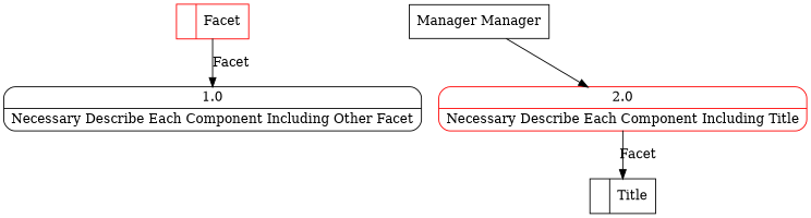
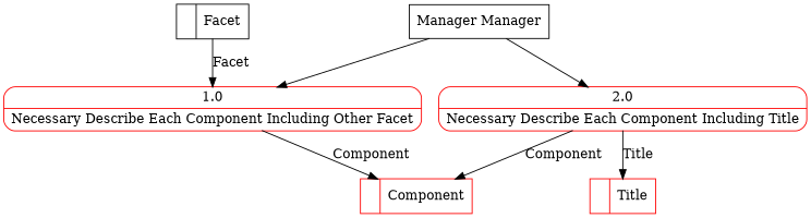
  digraph {
    node [shape=record]
-   n2 [color=black label="<f0>  |<f1> Title "]
-   n3 [label="<f0>  |<f1> Facet " color=red]
-   n4 [label="{<f0> 1.0|<f1> Necessary Describe Each Component Including Other Facet }" shape=Mrecord]
+   n1 [color=red label="<f0>  |<f1> Component "]
+   n2 [color=red label="<f0>  |<f1> Title "]
+   n3 [label="<f0>  |<f1> Facet "]
+   n4 [label="{<f0> 1.0|<f1> Necessary Describe Each Component Including Other Facet }" shape=Mrecord color=red]
    n5 [label="Manager Manager" shape=box]
    n6 [color=red label="{<f0> 2.0|<f1> Necessary Describe Each Component Including Title }" shape=Mrecord]
    n3 -> n4 [label=Facet]
+   n4 -> n1 [label=Component]
+   n5 -> n4
    n5 -> n6
-   n6 -> n2 [label=Facet]
+   n6 -> n1 [label=Component]
+   n6 -> n2 [label=Title]
  }
